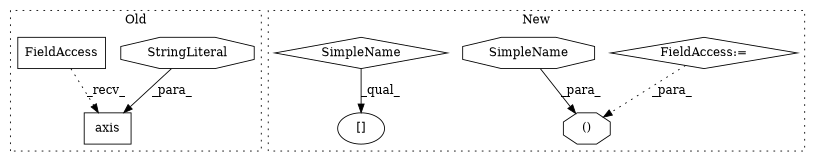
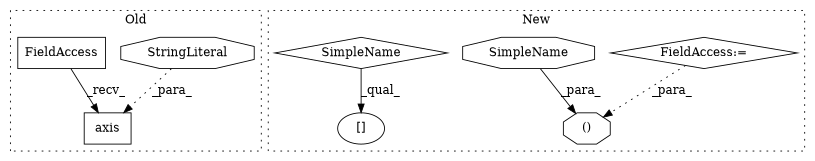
  digraph {
    node [a=42 l=2 shape=octagon]
    edge [style=dotted]
    n1 [a=32 l="5,1" label=axis s="1044,1056" shape=box]
    n2 [a=45 l=7 label=StringLiteral s=1049]
    n3 [a=22 l=10 label=FieldAccess s=1026 shape=box]
    n4 [a=106 l=18 label="()" s=1798]
    n5 [a=7 l=3 label="FieldAccess:=" s=170 shape=diamond]
    n6 [a=2 l="3,1" label="[]" s="1540,1544" shape=ellipse]
    n7 [label=SimpleName s=1814]
    n8 [label=SimpleName s=1540 shape=diamond]
    subgraph cluster_1 {
      label=Old
      style=dotted
      n1
      n2
      n3
    }
    subgraph cluster_2 {
      label=New
      style=dotted
      n4
      n5
      n6
      n7
      n8
    }
-   n2 -> n1 [label=_para_ style=solid]
-   n3 -> n1 [label=_recv_]
+   n2 -> n1 [label=_para_]
+   n3 -> n1 [label=_recv_ style=solid]
    n5 -> n4 [label=_para_]
    n7 -> n4 [label=_para_ style=solid]
    n8 -> n6 [label=_qual_ style=solid]
  }
